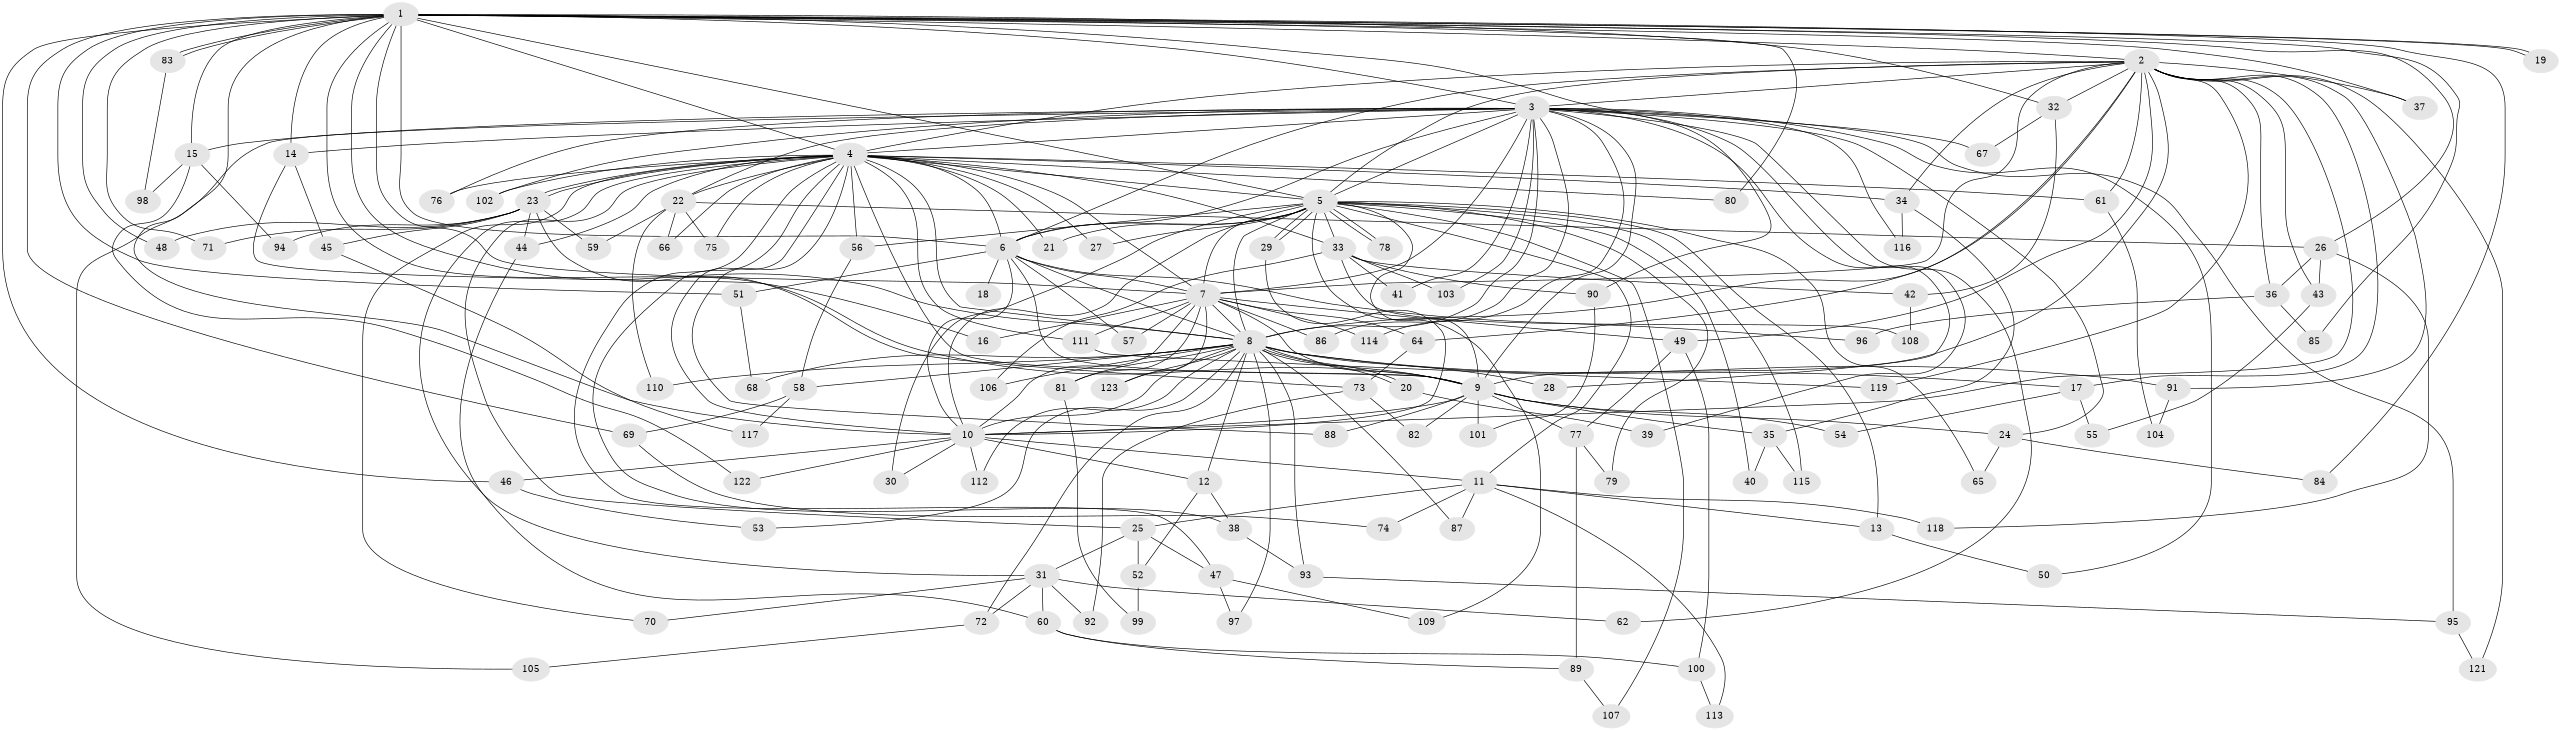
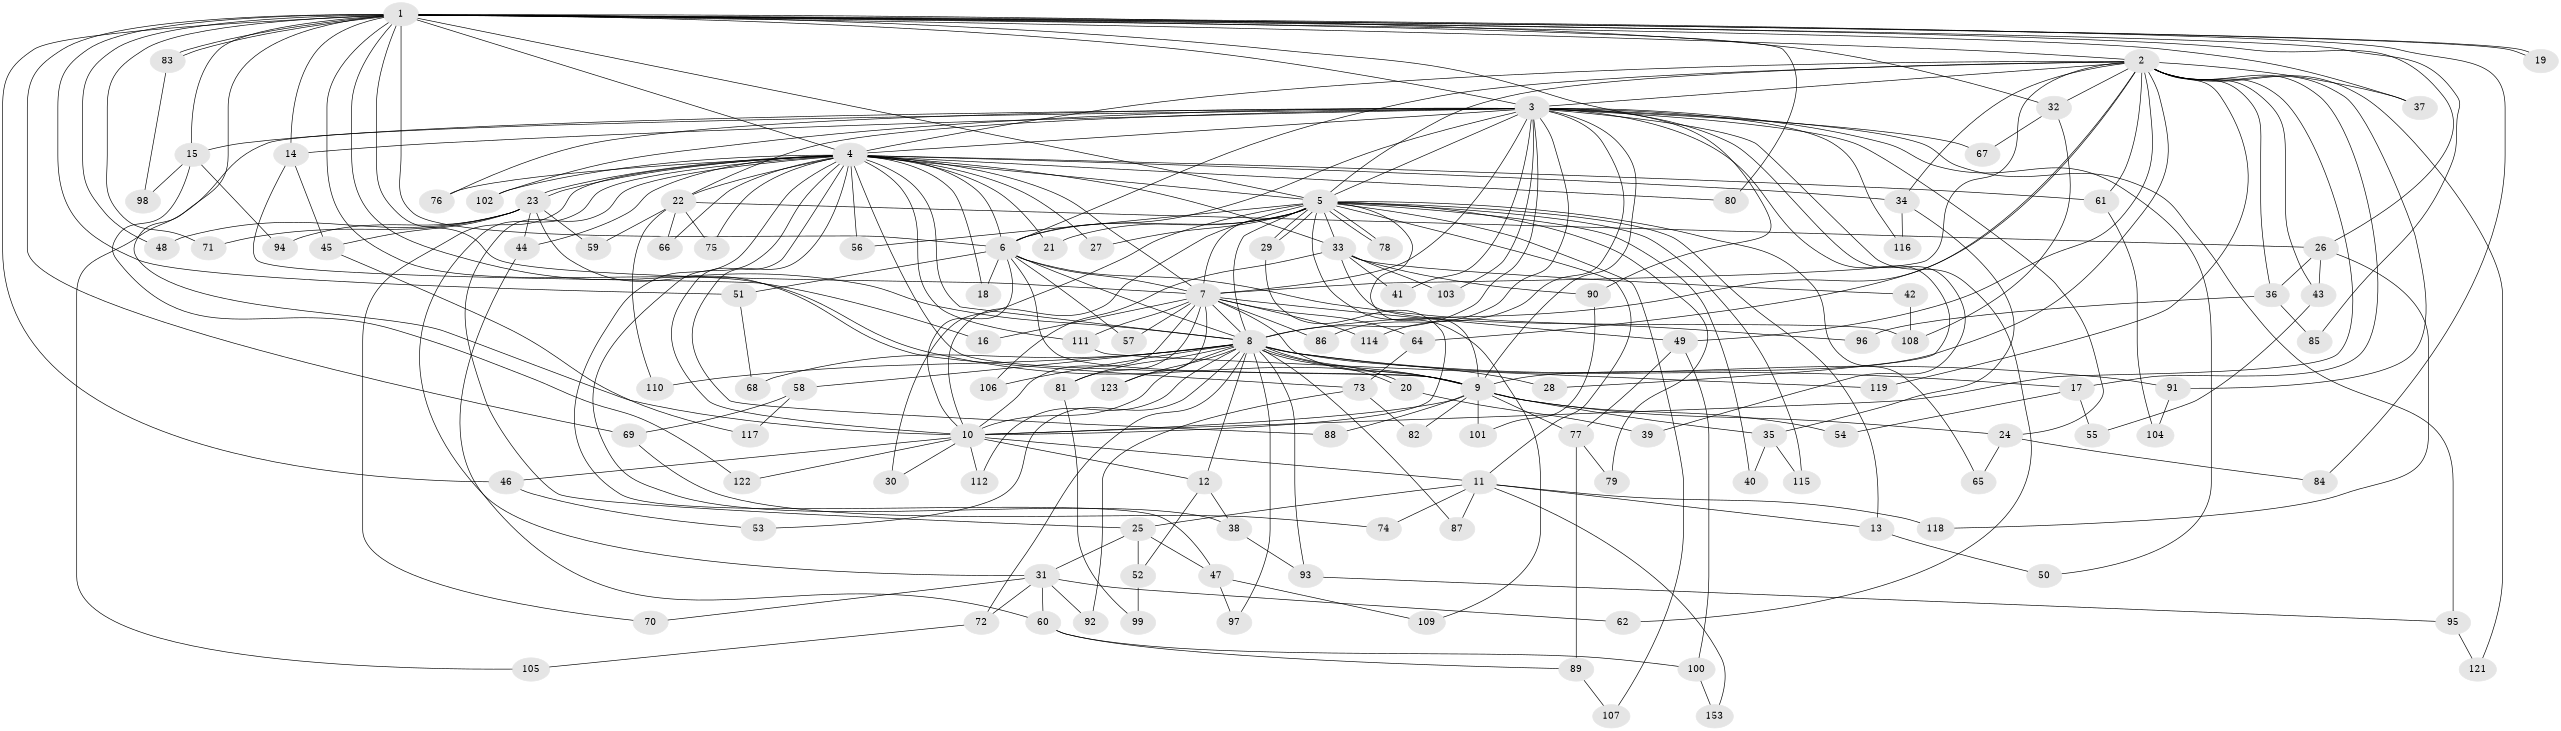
  graph {
    node [color=gray90 style=filled]
    1
    2
    3
    4
    5
    6
    7
    8
    9
    10
    14
    15
    19
    26
    32
    37
    46
    48
    51
    69
    71
    80
    83
    84
    85
    90
    17
    34
    36
    43
    49
    61
    64
    91
    119
    121
    22
    24
    28
    39
    41
    50
    62
    67
    76
    86
    95
    102
    103
    105
    114
    116
    18
    21
    23
    25
    27
    31
    33
    38
    44
    47
    56
    66
    70
    75
    88
    111
    11
    13
    29
    30
    40
    65
    78
    79
    107
    109
    115
    57
    96
    16
    81
    123
    12
    20
    53
    58
    68
    72
    87
    93
    97
    106
    110
    112
    35
    54
    77
    82
    101
    122
    45
    94
    98
    118
    42
    74
    55
    100
    104
    73
    59
    52
    60
    92
    108
-   113
+   113 [label=153]
    99
    117
    89
    1 -- 2
    1 -- 3
    1 -- 4
    1 -- 5
    1 -- 6
    1 -- 7
    1 -- 8
    1 -- 9
    1 -- 10
    1 -- 14
    1 -- 15
    1 -- 19
    1 -- 19
    1 -- 26
    1 -- 32
    1 -- 37
    1 -- 46
    1 -- 48
    1 -- 51
    1 -- 69
    1 -- 71
    1 -- 80
    1 -- 83
    1 -- 83
    1 -- 84
    1 -- 85
    1 -- 90
    2 -- 3
    2 -- 4
    2 -- 5
    2 -- 6
    2 -- 7
    2 -- 8
    2 -- 9
    2 -- 10
    2 -- 32
    2 -- 37
    2 -- 17
    2 -- 34
    2 -- 36
    2 -- 43
    2 -- 49
    2 -- 61
    2 -- 64
    2 -- 91
    2 -- 119
    2 -- 121
    3 -- 4
    3 -- 5
    3 -- 6
    3 -- 7
    3 -- 8
    3 -- 9
    3 -- 14
    3 -- 15
    3 -- 22
    3 -- 24
    3 -- 28
    3 -- 39
    3 -- 41
    3 -- 50
    3 -- 62
    3 -- 67
    3 -- 76
    3 -- 86
    3 -- 95
    3 -- 102
    3 -- 103
    3 -- 105
    3 -- 114
    3 -- 116
    4 -- 5
    4 -- 6
    4 -- 7
    4 -- 8
    4 -- 9
    4 -- 10
    4 -- 80
    4 -- 34
    4 -- 61
    4 -- 22
    4 -- 76
    4 -- 102
+   4 -- 18
    4 -- 21
    4 -- 23
    4 -- 23
    4 -- 25
    4 -- 27
    4 -- 31
    4 -- 33
    4 -- 38
    4 -- 44
    4 -- 47
    4 -- 56
    4 -- 66
    4 -- 70
    4 -- 75
    4 -- 88
    4 -- 111
    5 -- 6
    5 -- 7
    5 -- 8
    5 -- 9
    5 -- 10
    5 -- 21
    5 -- 27
    5 -- 33
    5 -- 56
    5 -- 11
    5 -- 13
    5 -- 29
    5 -- 29
    5 -- 30
    5 -- 40
    5 -- 65
    5 -- 78
    5 -- 78
    5 -- 79
    5 -- 107
    5 -- 109
    5 -- 115
    6 -- 7
    6 -- 8
    6 -- 9
    6 -- 10
    6 -- 51
    6 -- 18
    6 -- 57
    6 -- 96
    7 -- 8
    7 -- 9
    7 -- 10
    7 -- 49
    7 -- 64
    7 -- 86
    7 -- 114
    7 -- 111
    7 -- 57
    7 -- 16
    7 -- 81
    7 -- 123
    8 -- 9
    8 -- 10
    8 -- 17
    8 -- 91
    8 -- 28
    8 -- 81
    8 -- 123
    8 -- 12
    8 -- 20
    8 -- 20
    8 -- 53
    8 -- 58
    8 -- 68
    8 -- 72
    8 -- 87
    8 -- 93
    8 -- 97
    8 -- 106
    8 -- 110
    8 -- 112
    9 -- 10
    9 -- 24
    9 -- 88
    9 -- 35
    9 -- 54
    9 -- 77
    9 -- 82
    9 -- 101
    10 -- 46
    10 -- 11
    10 -- 30
    10 -- 12
    10 -- 112
    10 -- 122
    14 -- 16
    14 -- 45
    15 -- 122
    15 -- 94
    15 -- 98
    26 -- 36
    26 -- 43
    26 -- 118
    32 -- 67
-   32 -- 42
+   32 -- 108
    46 -- 53
    51 -- 68
    69 -- 74
    83 -- 98
    90 -- 101
    17 -- 54
    17 -- 55
    34 -- 116
    34 -- 35
    36 -- 85
    36 -- 96
    43 -- 55
    49 -- 77
    49 -- 100
    61 -- 104
    64 -- 73
    91 -- 104
    22 -- 26
    22 -- 66
    22 -- 75
    22 -- 110
    22 -- 59
    24 -- 84
    24 -- 65
    95 -- 121
    23 -- 48
    23 -- 71
    23 -- 44
    23 -- 45
    23 -- 94
    23 -- 73
    23 -- 59
    25 -- 31
    25 -- 47
    25 -- 52
    31 -- 62
    31 -- 70
    31 -- 72
    31 -- 60
    31 -- 92
    33 -- 90
    33 -- 41
    33 -- 103
    33 -- 106
    33 -- 42
    33 -- 108
    38 -- 93
    44 -- 60
    47 -- 109
    47 -- 97
-   56 -- 58
    111 -- 119
    11 -- 25
    11 -- 13
    11 -- 87
    11 -- 118
    11 -- 74
    11 -- 113
    13 -- 50
    29 -- 10
    81 -- 99
    12 -- 38
    12 -- 52
    20 -- 39
    58 -- 69
    58 -- 117
    72 -- 105
    93 -- 95
    35 -- 40
    35 -- 115
    77 -- 79
    77 -- 89
    45 -- 117
    42 -- 108
    100 -- 113
    73 -- 82
    73 -- 92
    52 -- 99
    60 -- 100
    60 -- 89
    89 -- 107
  }
